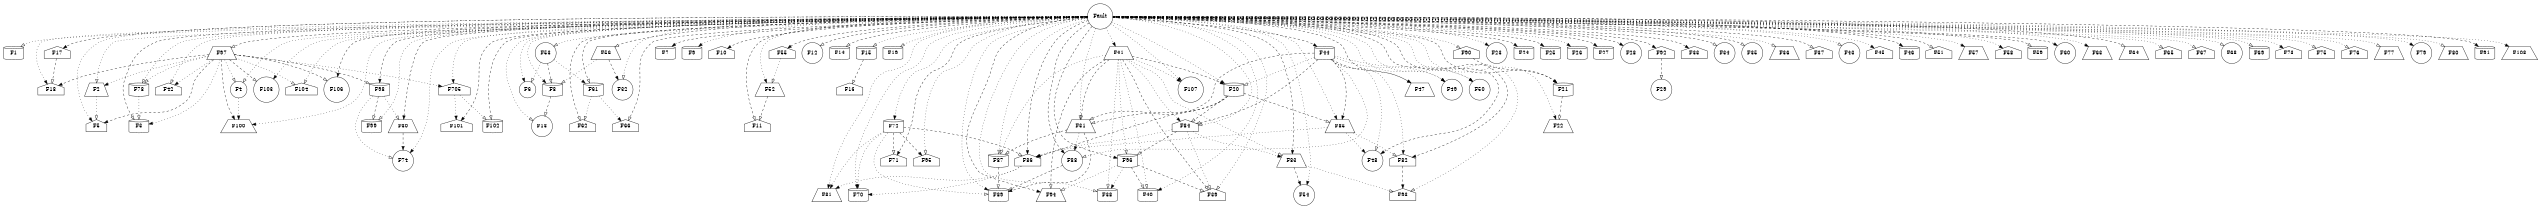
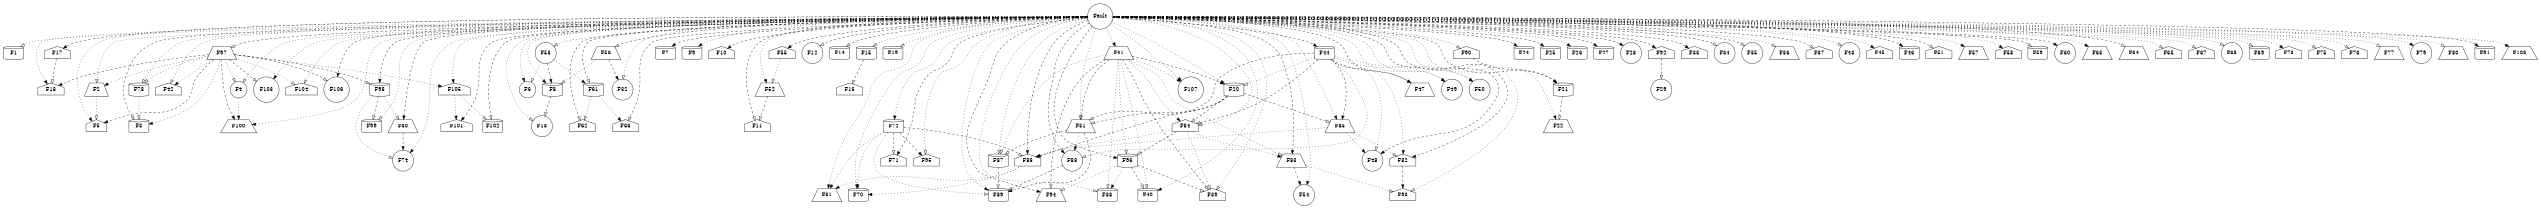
  digraph {
    node [shape=house]
    edge [arrowhead=onormal style=dotted]
    Fault [shape=circle]
    F1 [shape=cylinder]
    F97 [shape=trapezium]
    F2 [shape=trapezium]
    F78 [shape=cylinder]
    F3 [shape=cylinder]
    F4 [shape=circle]
    F5
    F53 [shape=circle]
    F6 [shape=circle]
    F7 [shape=cylinder]
    F56 [shape=trapezium]
    F8 [shape=cylinder]
    F9 [shape=cylinder]
    F10
    F55
    F52 [shape=trapezium]
    F11
    F12 [shape=circle]
    F13 [shape=circle]
    F14 [shape=cylinder]
    F15 [shape=cylinder]
    F17
    F18
    F19 [shape=cylinder]
    F41 [shape=trapezium]
    F44 [shape=cylinder]
    F20 [shape=cylinder]
    F90
    F21 [shape=cylinder]
    F22 [shape=trapezium]
-   F23 [shape=circle]
    F24 [shape=cylinder]
    F25 [shape=cylinder]
    F26 [shape=cylinder]
    F27 [shape=cylinder]
    F28 [shape=circle]
    F92
    F98 [shape=cylinder]
    F30 [shape=trapezium]
    F31 [shape=trapezium]
    F32 [shape=circle]
    F33
    F34 [shape=circle]
    F35 [shape=circle]
    F36 [shape=trapezium]
    F37
    F84
    F96 [shape=cylinder]
    F38 [shape=cylinder]
    F39
    F40 [shape=cylinder]
    F42
    F43 [shape=circle]
    F45
    F46 [shape=cylinder]
    F47 [shape=trapezium]
    F85 [shape=trapezium]
    F48 [shape=circle]
    F49 [shape=circle]
    F50 [shape=circle]
    F51
    F83 [shape=trapezium]
    F54 [shape=circle]
    F57 [shape=trapezium]
    F58
    F59 [shape=cylinder]
    F60 [shape=circle]
    F61 [shape=cylinder]
    F62
    F63 [shape=trapezium]
    F64 [shape=trapezium]
    F65
    F66
    F67
    F68 [shape=circle]
    F69 [shape=cylinder]
    F72 [shape=cylinder]
    F70 [shape=cylinder]
    F71
    F73
    F74 [shape=circle]
    F75
    F76
    F77 [shape=trapezium]
    F79 [shape=circle]
    F80 [shape=trapezium]
    F81 [shape=trapezium]
    F82
    F87 [shape=cylinder]
    F88 [shape=circle]
    F89 [shape=cylinder]
    F91 [shape=cylinder]
    F93
    F94 [shape=trapezium]
    F95
    F99 [shape=cylinder]
    F100 [shape=trapezium]
-   F105 [label=F705]
+   F105
    F101
    F102 [shape=cylinder]
    F103 [shape=circle]
    F104
    F106 [shape=circle]
    F107 [shape=circle]
    F108 [shape=trapezium]
    F86
    F16
    F29 [shape=circle]
    Fault -> F1
    Fault -> F97 [style=dashed]
    Fault -> F2
    Fault -> F78
    Fault -> F3 [style=dashed]
    Fault -> F4
    Fault -> F5 [arrowhead=normal]
    Fault -> F53
    Fault -> F6 [arrowhead=normal]
    Fault -> F7 [arrowhead=normal style=dashed]
    Fault -> F56 [style=dashed]
    Fault -> F8 [arrowhead=normal]
    Fault -> F9 [arrowhead=normal]
    Fault -> F10 [arrowhead=normal style=dashed]
    Fault -> F55 [arrowhead=normal style=dashed]
    Fault -> F52 [arrowhead=normal]
    Fault -> F11 [style=dashed]
    Fault -> F12 [style=dashed]
    Fault -> F13
    Fault -> F14 [style=dashed]
    Fault -> F15
    Fault -> F17 [arrowhead=normal style=dashed]
    Fault -> F18 [arrowhead=normal]
    Fault -> F19
    Fault -> F41 [arrowhead=normal]
    Fault -> F44 [arrowhead=normal style=dashed]
    Fault -> F20 [arrowhead=normal]
    Fault -> F90
    Fault -> F21 [arrowhead=normal style=dashed]
    Fault -> F22 [arrowhead=normal]
-   Fault -> F23 [arrowhead=normal]
    Fault -> F24 [arrowhead=normal style=dashed]
    Fault -> F25 [arrowhead=normal style=dashed]
    Fault -> F26 [arrowhead=normal]
    Fault -> F27 [arrowhead=normal style=dashed]
    Fault -> F28 [arrowhead=normal style=dashed]
    Fault -> F92 [arrowhead=normal style=dashed]
    Fault -> F98 [arrowhead=normal style=dashed]
    Fault -> F30 [arrowhead=normal style=dashed]
    Fault -> F31
    Fault -> F32
    Fault -> F33 [arrowhead=normal style=dashed]
    Fault -> F34 [style=dashed]
    Fault -> F35 [style=dashed]
    Fault -> F36
    Fault -> F37 [style=dashed]
    Fault -> F84
    Fault -> F96 [arrowhead=normal style=dashed]
    Fault -> F38
    Fault -> F39
    Fault -> F40 [arrowhead=normal]
    Fault -> F42
    Fault -> F43
    Fault -> F45 [arrowhead=normal]
    Fault -> F46 [arrowhead=normal style=dashed]
    Fault -> F47 [style=dashed]
    Fault -> F85 [arrowhead=normal]
    Fault -> F48 [arrowhead=normal style=dashed]
    Fault -> F49 [arrowhead=normal]
    Fault -> F50 [arrowhead=normal]
    Fault -> F51 [style=dashed]
    Fault -> F83 [arrowhead=normal style=dashed]
    Fault -> F54 [arrowhead=normal]
    Fault -> F57 [arrowhead=normal]
    Fault -> F58 [arrowhead=normal]
    Fault -> F59 [style=dashed]
    Fault -> F60 [arrowhead=normal style=dashed]
    Fault -> F61 [style=dashed]
    Fault -> F62 [style=dashed]
    Fault -> F63 [arrowhead=normal]
    Fault -> F64 [style=dashed]
    Fault -> F65
    Fault -> F66 [style=dashed]
    Fault -> F67
    Fault -> F68
    Fault -> F69
    Fault -> F72 [arrowhead=normal]
    Fault -> F70 [arrowhead=normal]
    Fault -> F71 [arrowhead=normal style=dashed]
    Fault -> F73 [arrowhead=normal]
    Fault -> F74 [arrowhead=normal]
    Fault -> F75
    Fault -> F76
    Fault -> F77
    Fault -> F79 [arrowhead=normal]
    Fault -> F80
    Fault -> F81 [arrowhead=normal]
    Fault -> F82 [arrowhead=normal style=dashed]
    Fault -> F87
    Fault -> F88 [arrowhead=normal style=dashed]
    Fault -> F89 [arrowhead=normal]
    Fault -> F91 [arrowhead=normal style=dashed]
    Fault -> F93
    Fault -> F94 [arrowhead=normal style=dashed]
    Fault -> F95
    Fault -> F99
    Fault -> F100 [arrowhead=normal]
    Fault -> F105 [arrowhead=normal]
    Fault -> F101 [arrowhead=normal style=dashed]
    Fault -> F102 [style=dashed]
    Fault -> F103 [arrowhead=normal]
    Fault -> F104
    Fault -> F106 [arrowhead=normal style=dashed]
    Fault -> F107 [arrowhead=normal]
    Fault -> F108 [arrowhead=normal]
    Fault -> F86 [arrowhead=normal style=dashed]
    F97 -> F2 [arrowhead=normal]
    F97 -> F78
    F97 -> F3 [arrowhead=normal]
    F97 -> F4
    F97 -> F5 [arrowhead=normal style=dashed]
    F97 -> F18 [arrowhead=normal style=dashed]
    F97 -> F98 [style=dashed]
    F97 -> F42 [arrowhead=normal]
    F97 -> F100 [arrowhead=normal style=dashed]
    F97 -> F105 [arrowhead=normal]
    F97 -> F103 [style=dashed]
    F97 -> F104
    F97 -> F106 [style=dashed]
    F2 -> F5
    F78 -> F3
    F4 -> F100 [arrowhead=normal]
    F53 -> F6
-   F53 -> F8 [style=dashed]
+   F53 -> F8 [arrowhead=normal style=dashed]
    F53 -> F61 [arrowhead=normal]
    F56 -> F8
    F56 -> F32 [arrowhead=normal style=dashed]
    F8 -> F13 [style=dashed]
    F55 -> F52
    F52 -> F11 [style=dashed]
    F15 -> F16 [style=dashed]
    F17 -> F18 [style=dashed]
    F41 -> F20 [arrowhead=normal style=dashed]
    F41 -> F31 [style=dashed]
    F41 -> F84 [arrowhead=normal]
    F41 -> F96
    F41 -> F38
    F41 -> F39 [style=dashed]
    F41 -> F40
    F41 -> F83
    F41 -> F87
    F41 -> F94 [style=dashed]
    F41 -> F107 [arrowhead=normal]
    F44 -> F20
    F44 -> F31 [style=dashed]
    F44 -> F84 [style=dashed]
    F44 -> F47 [arrowhead=normal style=dashed]
    F44 -> F85 [arrowhead=normal style=dashed]
    F44 -> F48
    F44 -> F49 [arrowhead=normal]
    F44 -> F50 [arrowhead=normal]
    F44 -> F82 [arrowhead=normal]
    F44 -> F88
    F20 -> F31 [style=dashed]
    F20 -> F84 [style=dashed]
    F20 -> F85 [style=dashed]
    F20 -> F86 [arrowhead=normal style=dashed]
    F90 -> F21 [arrowhead=normal style=dashed]
    F21 -> F22 [style=dashed]
    F92 -> F29 [style=dashed]
    F98 -> F30
    F98 -> F74
    F98 -> F99 [style=dashed]
    F30 -> F74 [arrowhead=normal style=dashed]
    F31 -> F87 [style=dashed]
    F31 -> F88 [arrowhead=normal]
    F31 -> F89 [arrowhead=normal style=dashed]
    F84 -> F96 [style=dashed]
    F84 -> F39
    F84 -> F83 [arrowhead=normal]
    F84 -> F86 [arrowhead=normal]
    F96 -> F38 [arrowhead=normal]
    F96 -> F39 [style=dashed]
    F96 -> F40 [style=dashed]
    F96 -> F94
    F85 -> F48 [arrowhead=normal]
    F85 -> F82
    F85 -> F86 [arrowhead=normal]
    F83 -> F54 [arrowhead=normal style=dashed]
    F83 -> F93
    F61 -> F62
    F61 -> F66 [arrowhead=normal]
    F72 -> F70 [arrowhead=normal]
    F72 -> F71 [style=dashed]
    F72 -> F81 [arrowhead=normal]
    F72 -> F89
    F72 -> F95 [arrowhead=normal style=dashed]
    F72 -> F86 [style=dashed]
    F82 -> F93 [arrowhead=normal style=dashed]
    F87 -> F89 [style=dashed]
    F88 -> F89 [style=dashed]
    F105 -> F101 [arrowhead=normal]
    F105 -> F102
    F86 -> F70 [arrowhead=normal]
    F86 -> F81 [arrowhead=normal]
  }
